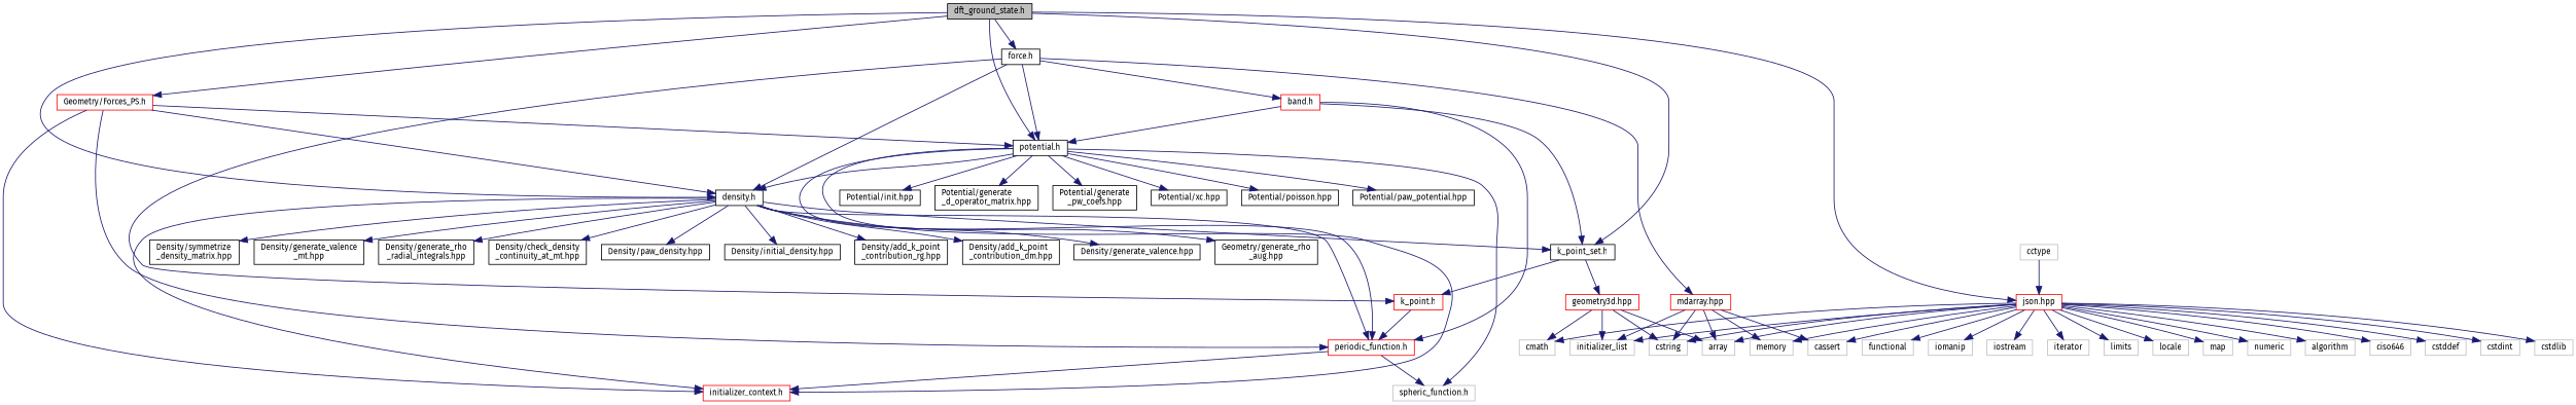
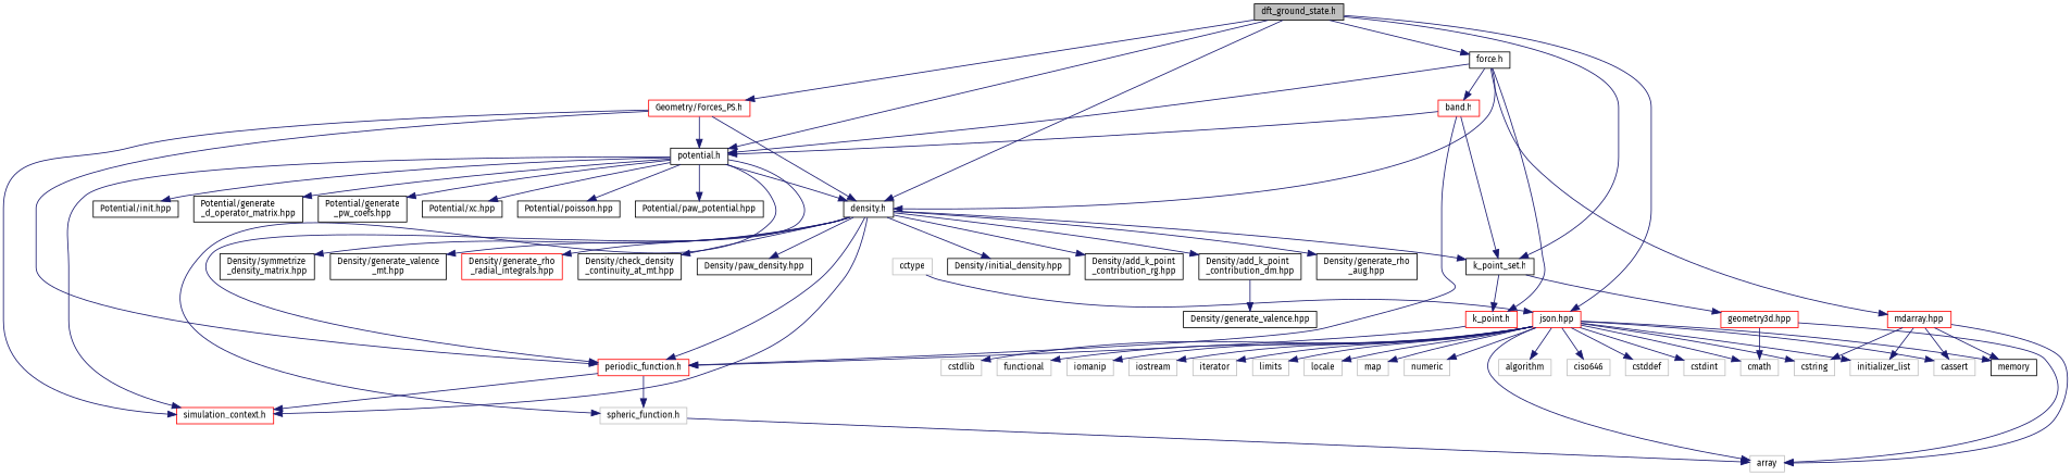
  digraph {
    fontname="Fira Sans"
    node [color=black fillcolor=white fontname="Fira Sans" fontsize=10 shape=record style=filled]
    edge [color=midnightblue fontname="Fira Sans" fontsize=10 labelfontname=Helvetica labelfontsize=10 style=solid]
    n1 [fillcolor=grey75 fontcolor=black height=0.2 label="dft_ground_state.h" width=0.4]
    n2 [height=0.2 label="potential.h" width=0.4]
    n3 [height=0.2 label="density.h" width=0.4]
    n4 [height=0.2 label="k_point_set.h" width=0.4]
    n5 [height=0.2 label="force.h" width=0.4]
    n6 [color=red height=0.2 label="json.hpp" width=0.4]
    n7 [color=red height=0.2 label="Geometry/Forces_PS.h" width=0.4]
    n8 [color=red height=0.2 label="periodic_function.h" width=0.4]
-   n9 [color=red height=0.2 label="initializer_context.h" width=0.4]
+   n9 [color=red height=0.2 label="simulation_context.h" width=0.4]
    n10 [color=grey75 height=0.2 label="spheric_function.h" width=0.4]
    n11 [height=0.2 label="Potential/init.hpp" width=0.4]
    n12 [height=0.2 label="Potential/generate\l_d_operator_matrix.hpp" width=0.4]
    n13 [height=0.2 label="Potential/generate\l_pw_coefs.hpp" width=0.4]
    n14 [height=0.2 label="Potential/xc.hpp" width=0.4]
    n15 [height=0.2 label="Potential/poisson.hpp" width=0.4]
    n16 [height=0.2 label="Potential/paw_potential.hpp" width=0.4]
    n17 [height=0.2 label="Density/initial_density.hpp" width=0.4]
    n18 [height=0.2 label="Density/add_k_point\l_contribution_rg.hpp" width=0.4]
    n19 [height=0.2 label="Density/add_k_point\l_contribution_dm.hpp" width=0.4]
    n20 [height=0.2 label="Density/generate_valence.hpp" width=0.4]
-   n21 [height=0.2 label="Geometry/generate_rho\l_aug.hpp" width=0.4]
+   n21 [height=0.2 label="Density/generate_rho\l_aug.hpp" width=0.4]
    n22 [height=0.2 label="Density/symmetrize\l_density_matrix.hpp" width=0.4]
    n23 [height=0.2 label="Density/generate_valence\l_mt.hpp" width=0.4]
-   n24 [height=0.2 label="Density/generate_rho\l_radial_integrals.hpp" width=0.4]
+   n24 [color=red height=0.2 label="Density/generate_rho\l_radial_integrals.hpp" width=0.4]
    n25 [height=0.2 label="Density/check_density\l_continuity_at_mt.hpp" width=0.4]
    n26 [height=0.2 label="Density/paw_density.hpp" width=0.4]
    n27 [color=red height=0.2 label="k_point.h" width=0.4]
    n28 [color=red height=0.2 label="geometry3d.hpp" width=0.4]
    n29 [color=red height=0.2 label="band.h" width=0.4]
    n30 [color=red height=0.2 label="mdarray.hpp" width=0.4]
    n31 [color=grey75 height=0.2 label=array width=0.4]
    n32 [color=grey75 height=0.2 label=cmath width=0.4]
    n33 [color=grey75 height=0.2 label=cstring width=0.4]
    n34 [color=grey75 height=0.2 label=initializer_list width=0.4]
    n35 [color=grey75 height=0.2 label=cassert width=0.4]
-   n36 [color=grey75 height=0.2 label=memory width=0.4]
+   n36 [height=0.2 label=memory width=0.4]
    n37 [color=grey75 height=0.2 label=algorithm width=0.4]
    n38 [color=grey75 height=0.2 label=ciso646 width=0.4]
    n39 [color=grey75 height=0.2 label=cstddef width=0.4]
    n40 [color=grey75 height=0.2 label=cstdint width=0.4]
    n41 [color=grey75 height=0.2 label=cstdlib width=0.4]
    n42 [color=grey75 height=0.2 label=functional width=0.4]
    n43 [color=grey75 height=0.2 label=iomanip width=0.4]
    n44 [color=grey75 height=0.2 label=iostream width=0.4]
    n45 [color=grey75 height=0.2 label=iterator width=0.4]
    n46 [color=grey75 height=0.2 label=limits width=0.4]
    n47 [color=grey75 height=0.2 label=locale width=0.4]
    n48 [color=grey75 height=0.2 label=map width=0.4]
    n49 [color=grey75 height=0.2 label=numeric width=0.4]
    n50 [color=grey75 height=0.2 label=cctype width=0.4]
    n1 -> n2
    n1 -> n3
    n1 -> n4
    n1 -> n5
    n1 -> n6
    n1 -> n7
    n2 -> n3
    n2 -> n8
    n2 -> n9
    n2 -> n10
    n2 -> n11
    n2 -> n12
    n2 -> n13
    n2 -> n14
    n2 -> n15
    n2 -> n16
    n3 -> n4
    n3 -> n8
    n3 -> n9
    n3 -> n17
    n3 -> n18
    n3 -> n19
-   n3 -> n20
+   n19 -> n20
    n3 -> n21
    n3 -> n22
    n3 -> n23
    n3 -> n24
    n3 -> n25
    n3 -> n26
    n4 -> n27
    n4 -> n28
    n5 -> n2
    n5 -> n3
    n5 -> n27
    n5 -> n29
    n5 -> n30
    n6 -> n31
    n6 -> n32
    n6 -> n33
    n6 -> n34
    n6 -> n35
    n6 -> n36
    n6 -> n37
    n6 -> n38
    n6 -> n39
    n6 -> n40
    n6 -> n41
    n6 -> n42
    n6 -> n43
    n6 -> n44
    n6 -> n45
    n6 -> n46
    n6 -> n47
    n6 -> n48
    n6 -> n49
    n7 -> n2
    n7 -> n3
    n7 -> n8
    n7 -> n9
    n8 -> n9
    n8 -> n10
+   n10 -> n31
    n27 -> n8
    n28 -> n31
    n28 -> n32
-   n28 -> n33
-   n28 -> n34
    n29 -> n2
    n29 -> n4
    n29 -> n8
    n30 -> n31
    n30 -> n33
    n30 -> n34
    n30 -> n35
    n30 -> n36
    n50 -> n6
  }
